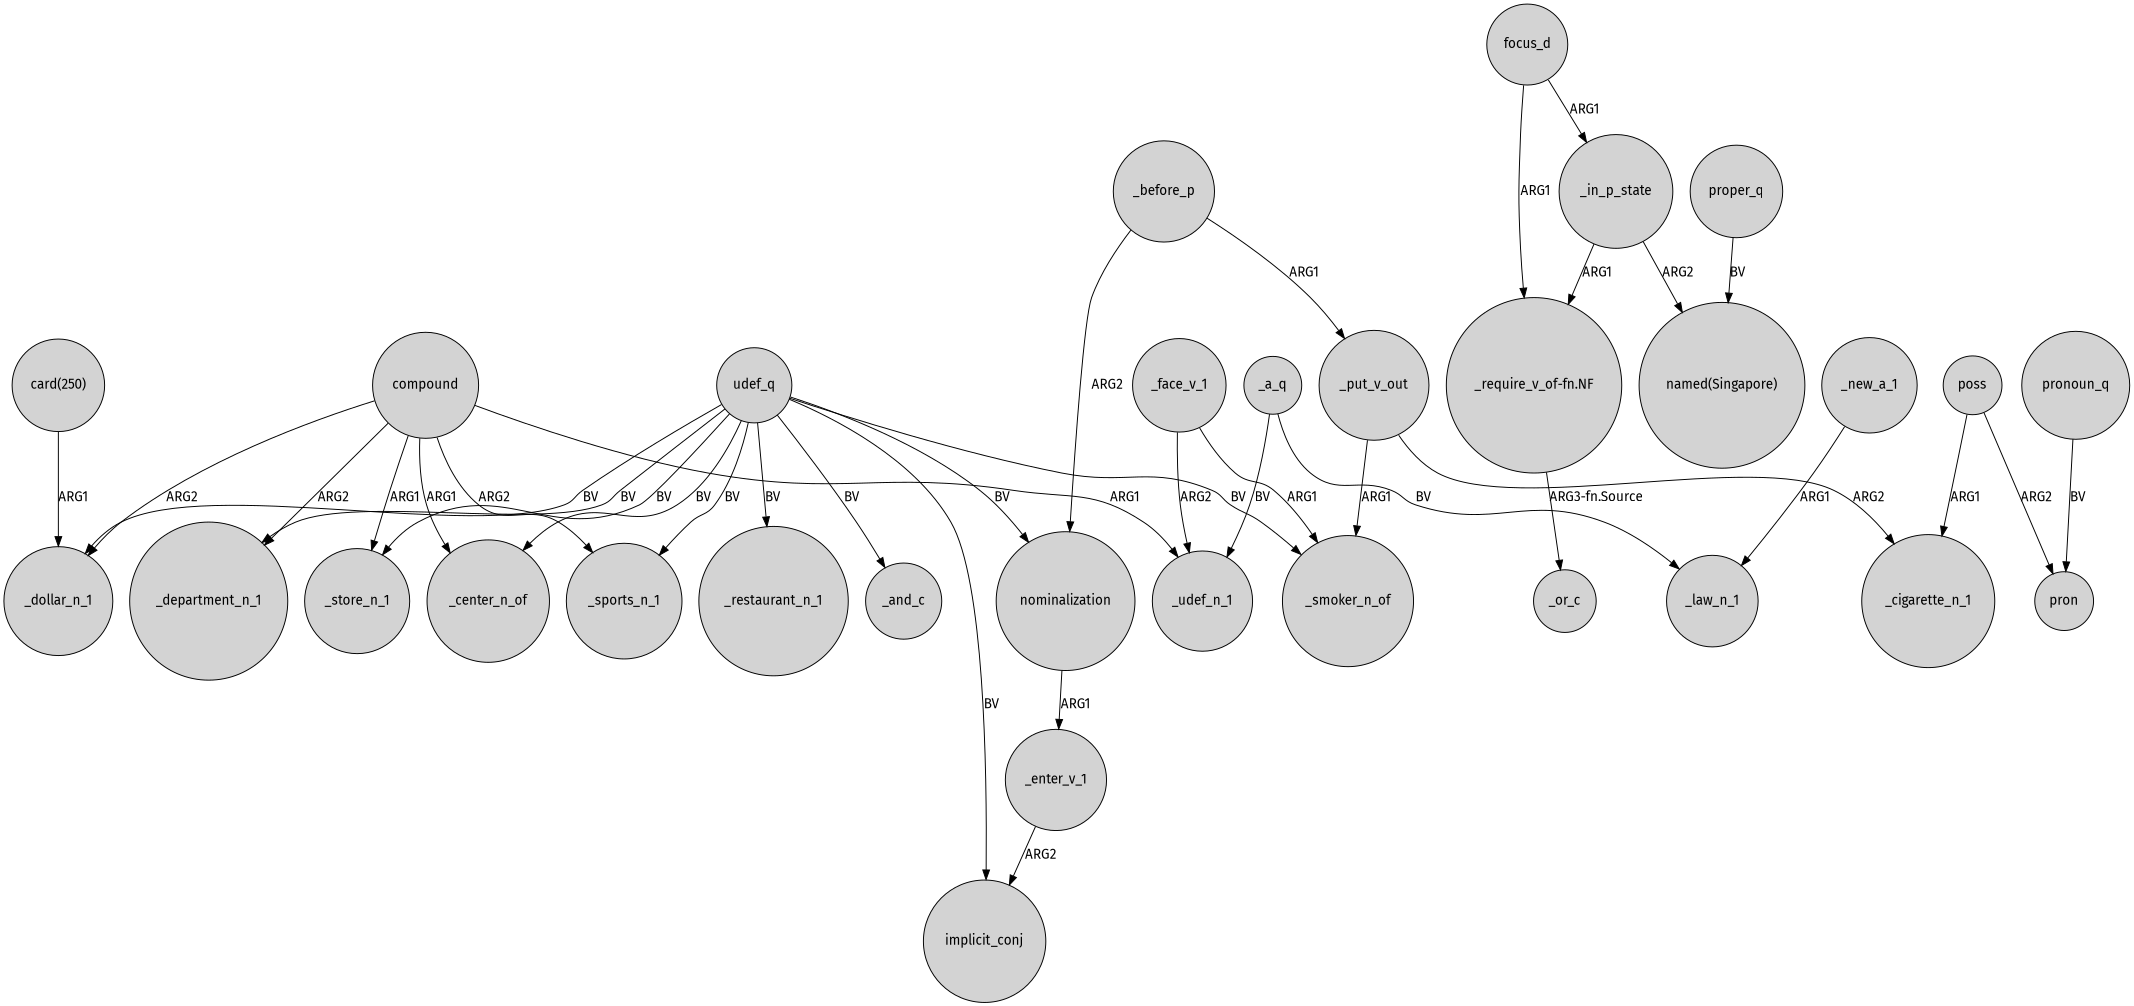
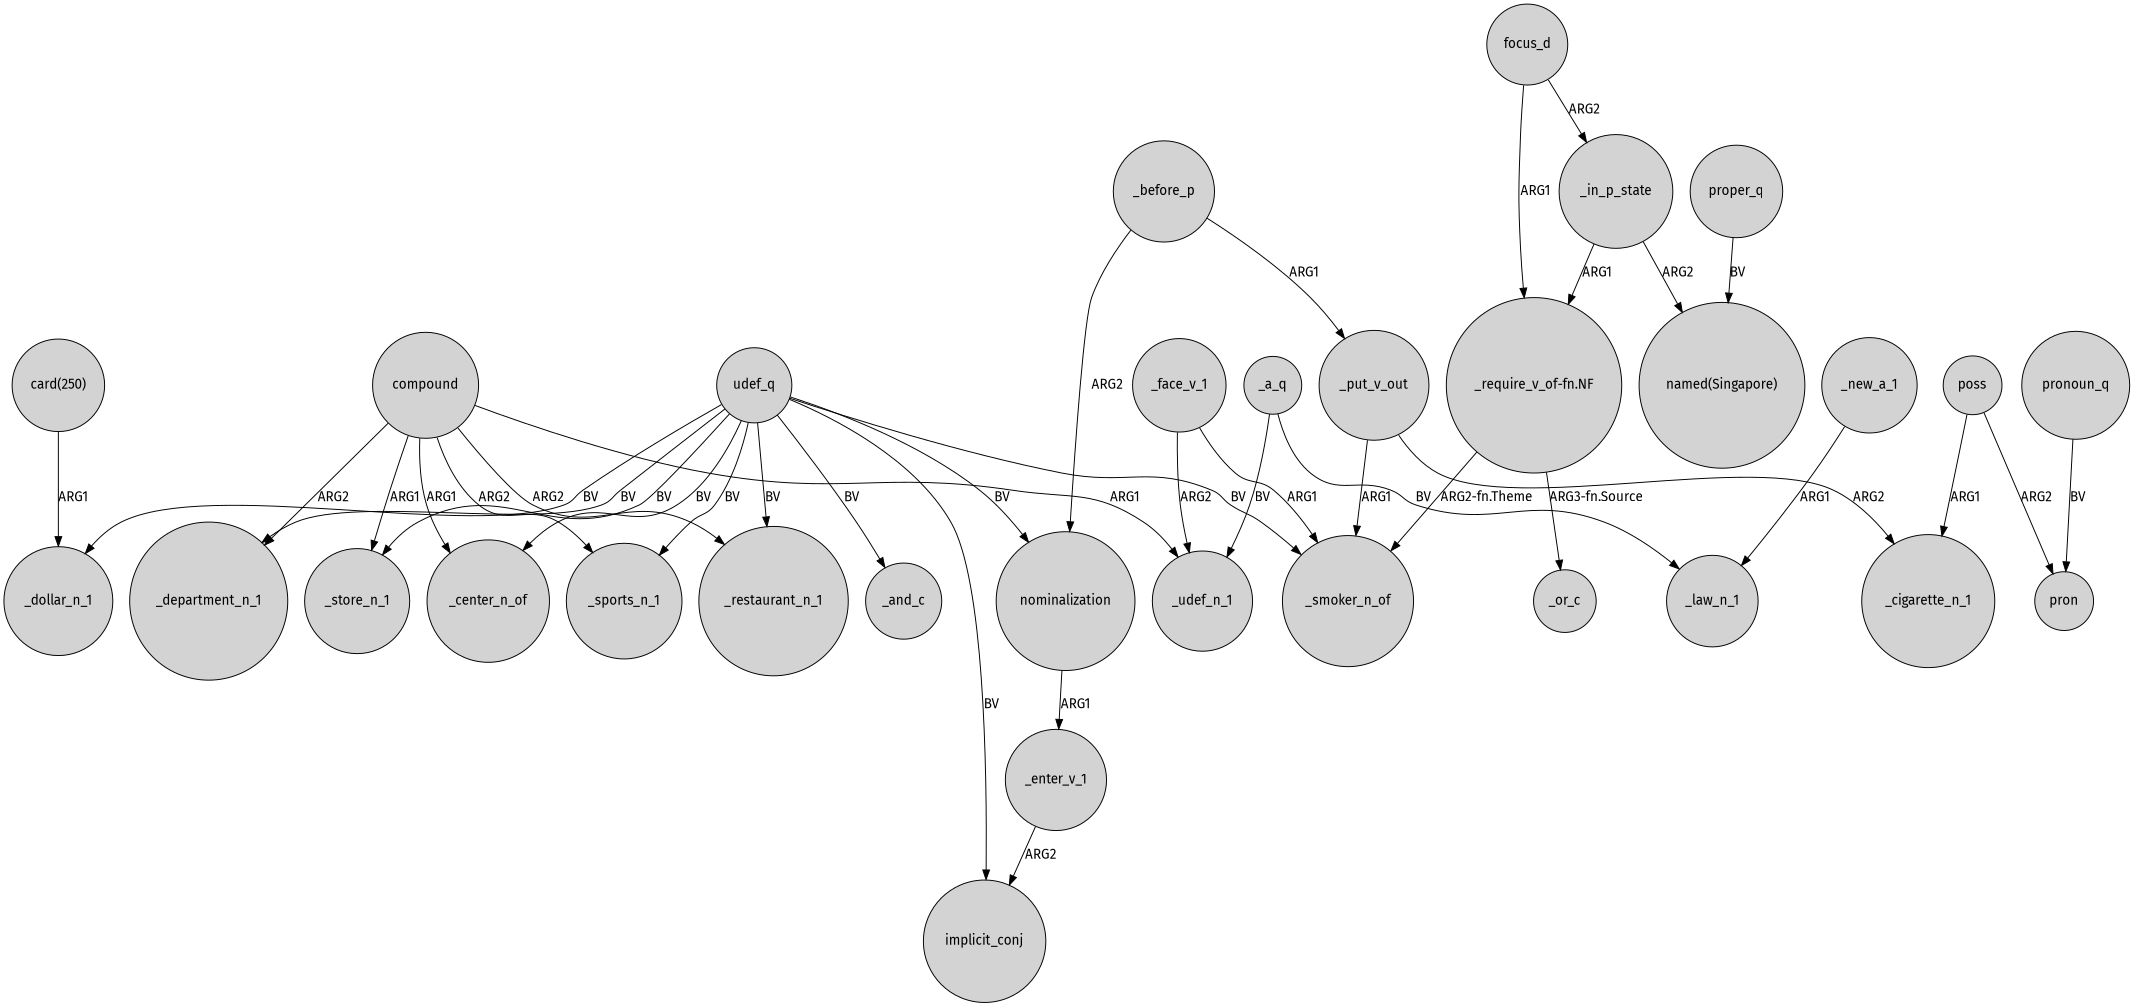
  digraph {
    fontname="Fira Sans"
    node [fontname="Fira Sans" shape=circle style=filled]
    edge [fontname="Fira Sans"]
    udef_q
    _department_n_1
    _store_n_1
    _smoker_n_of
    _dollar_n_1
    nominalization
    implicit_conj
    _center_n_of
    _restaurant_n_1
    _sports_n_1
    _and_c
    _enter_v_1
    poss
    _cigarette_n_1
    pron
    compound
    n17 [label=_udef_n_1]
    _face_v_1
    _a_q
    _law_n_1
    "_require_v_of-fn.NF"
    _or_c
    focus_d
    _in_p_state
    "named(Singapore)"
    "card(250)"
    _before_p
    _put_v_out
    pronoun_q
    proper_q
    _new_a_1
    udef_q -> _department_n_1 [label=BV]
    udef_q -> _store_n_1 [label=BV]
    udef_q -> _smoker_n_of [label=BV]
    udef_q -> _dollar_n_1 [label=BV]
    udef_q -> nominalization [label=BV]
    udef_q -> implicit_conj [label=BV]
    udef_q -> _center_n_of [label=BV]
    udef_q -> _restaurant_n_1 [label=BV]
    udef_q -> _sports_n_1 [label=BV]
    udef_q -> _and_c [label=BV]
    nominalization -> _enter_v_1 [label=ARG1]
    _enter_v_1 -> implicit_conj [label=ARG2]
    poss -> _cigarette_n_1 [label=ARG1]
    poss -> pron [label=ARG2]
    compound -> _department_n_1 [label=ARG2]
    compound -> _store_n_1 [label=ARG1]
-   compound -> _dollar_n_1 [label=ARG2]
+   compound -> _restaurant_n_1 [label=ARG2]
    compound -> _center_n_of [label=ARG1]
    compound -> _sports_n_1 [label=ARG2]
    compound -> n17 [label=ARG1]
    _face_v_1 -> _smoker_n_of [label=ARG1]
    _face_v_1 -> n17 [label=ARG2]
    _a_q -> n17 [label=BV]
    _a_q -> _law_n_1 [label=BV]
+   "_require_v_of-fn.NF" -> _smoker_n_of [label="ARG2-fn.Theme"]
    "_require_v_of-fn.NF" -> _or_c [label="ARG3-fn.Source"]
    focus_d -> "_require_v_of-fn.NF" [label=ARG1]
-   focus_d -> _in_p_state [label=ARG1]
+   focus_d -> _in_p_state [label=ARG2]
    _in_p_state -> "_require_v_of-fn.NF" [label=ARG1]
    _in_p_state -> "named(Singapore)" [label=ARG2]
    "card(250)" -> _dollar_n_1 [label=ARG1]
    _before_p -> nominalization [label=ARG2]
    _before_p -> _put_v_out [label=ARG1]
    _put_v_out -> _smoker_n_of [label=ARG1]
    _put_v_out -> _cigarette_n_1 [label=ARG2]
    pronoun_q -> pron [label=BV]
    proper_q -> "named(Singapore)" [label=BV]
    _new_a_1 -> _law_n_1 [label=ARG1]
  }
